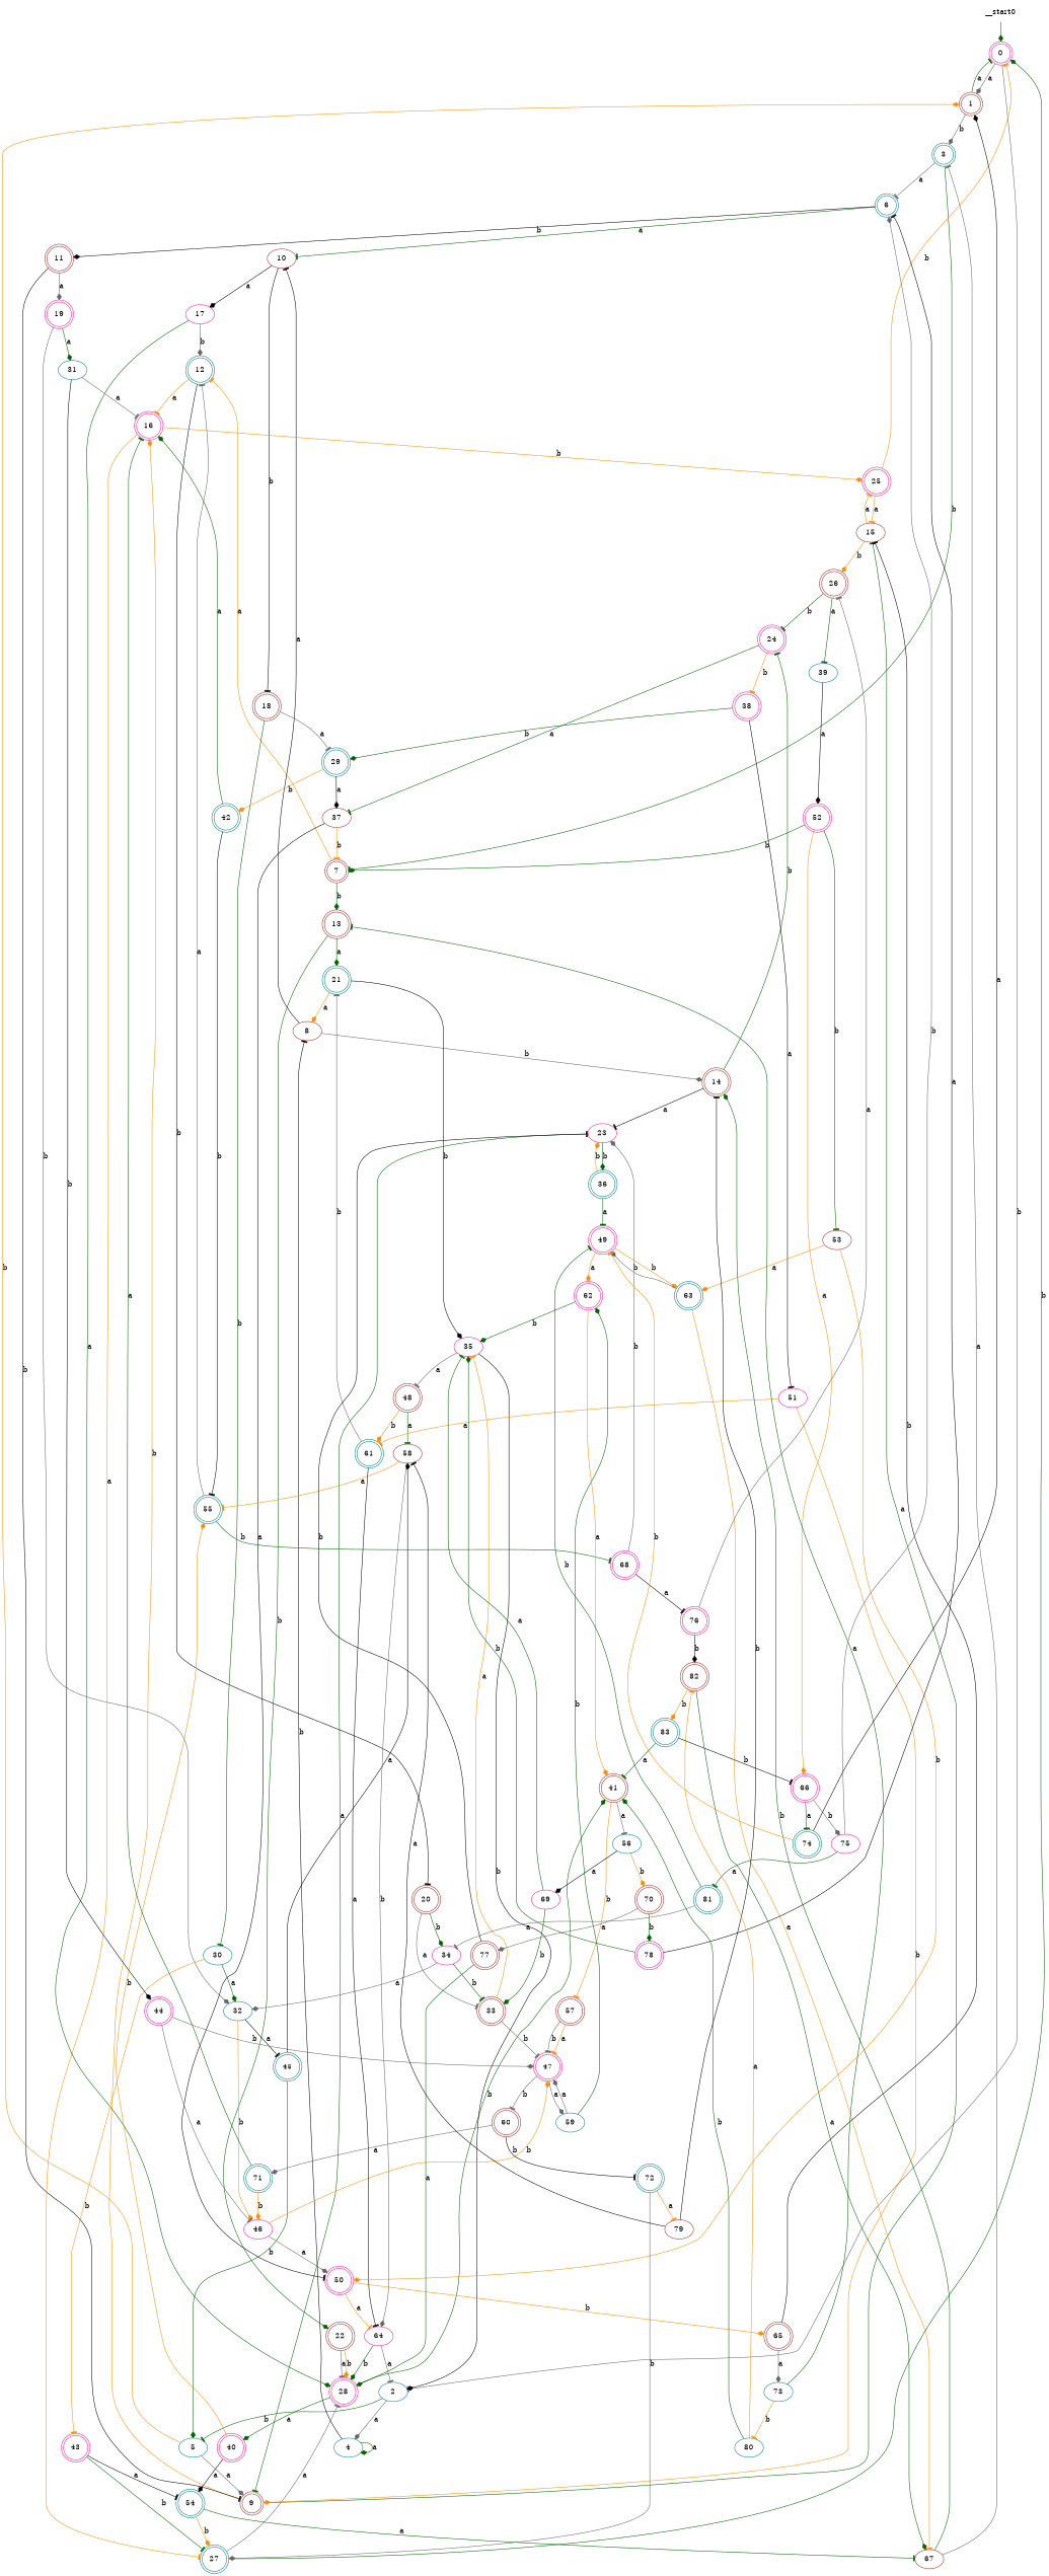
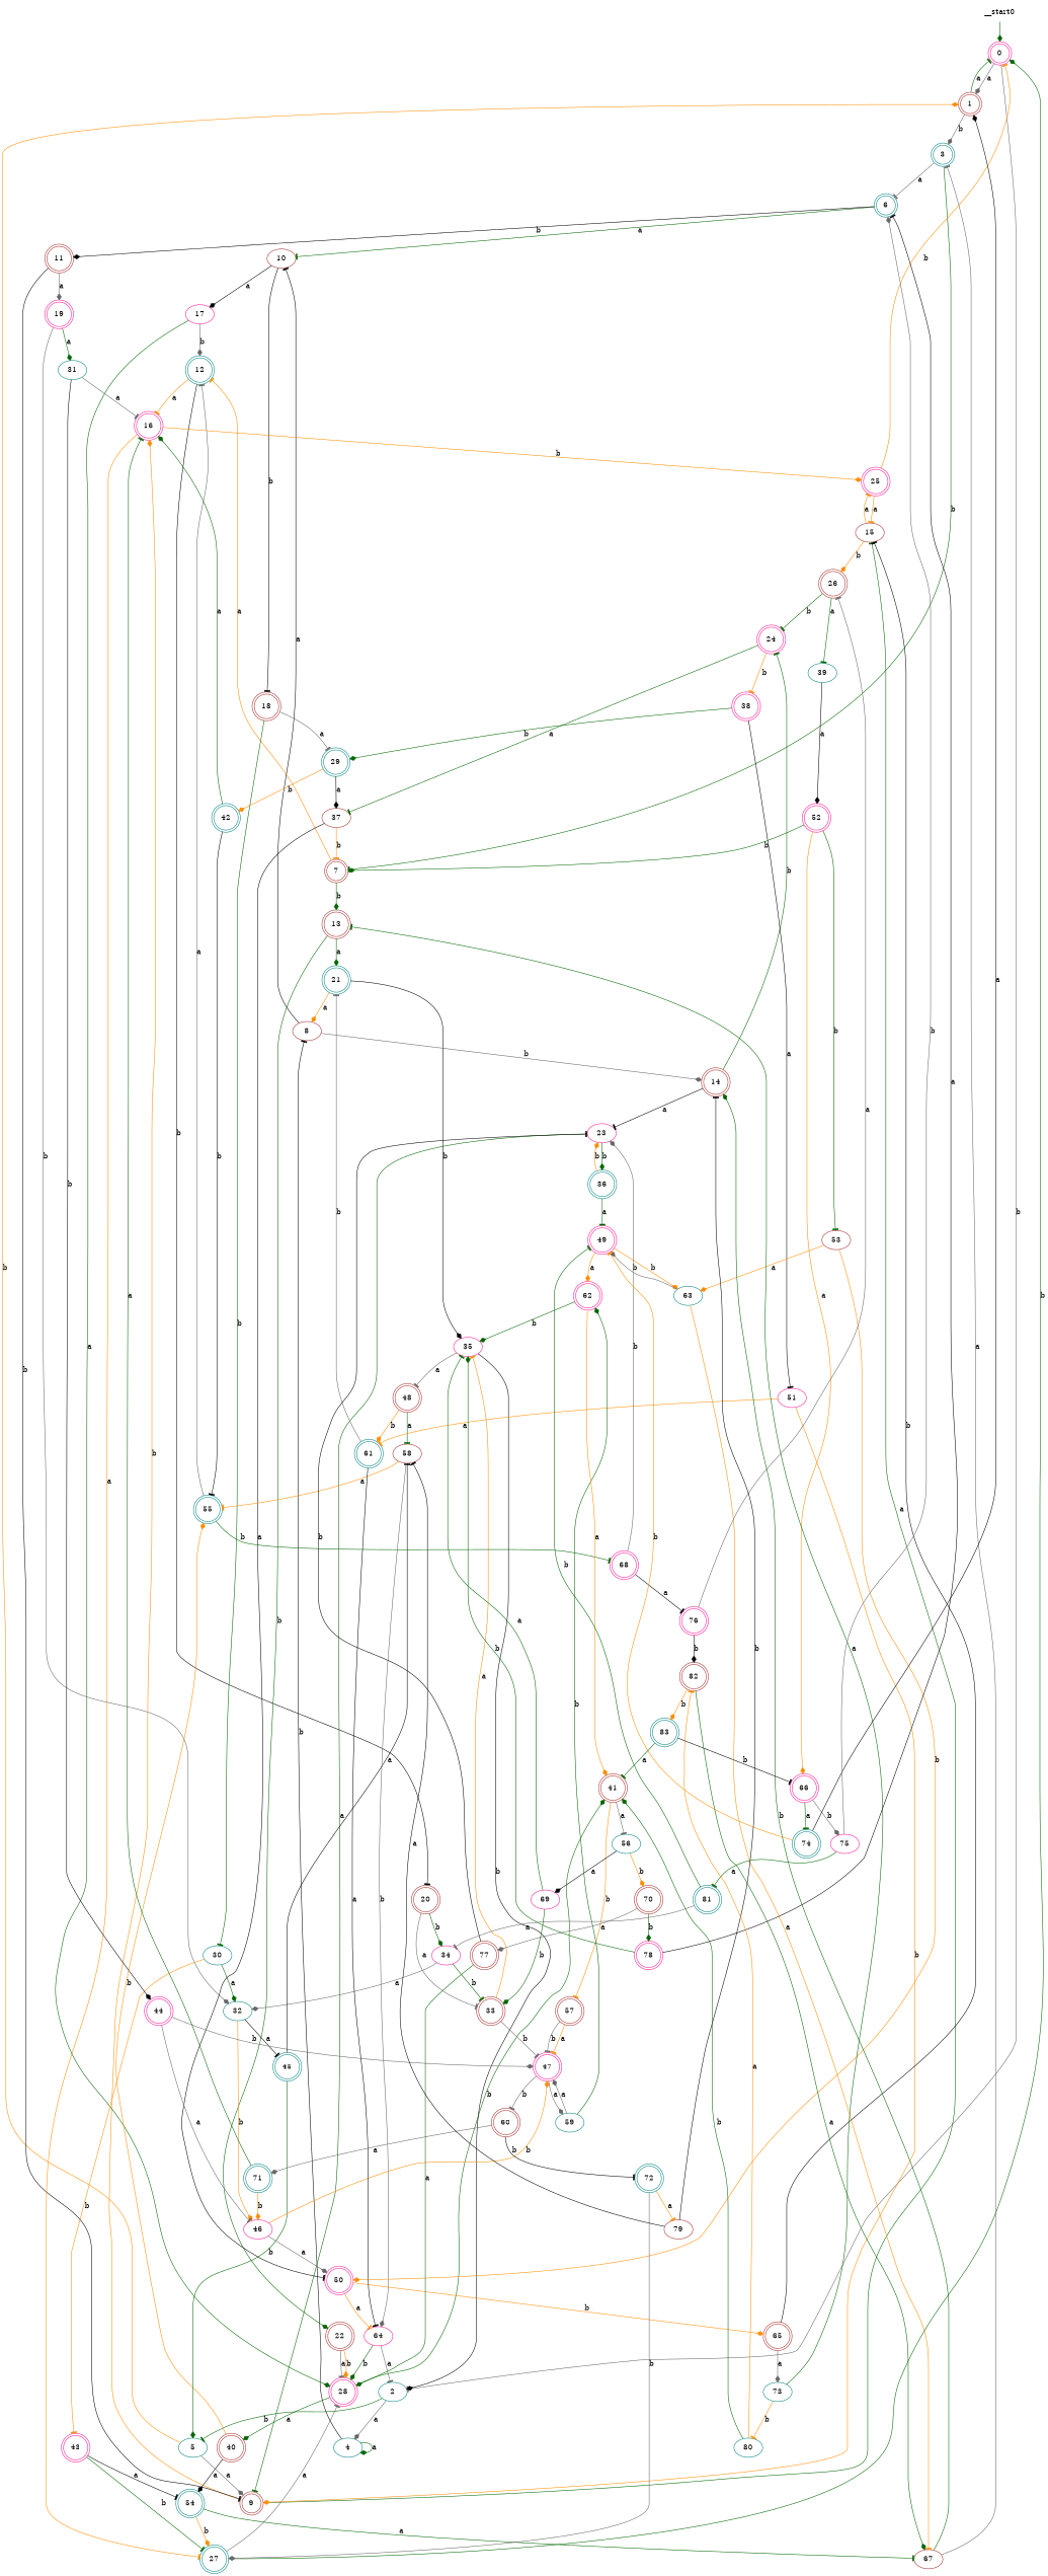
  digraph {
    node [color=deeppink shape=doublecircle]
    edge [arrowhead=diamond color=darkgreen]
    __start0 [shape=none]
    0
    1 [color=brown]
    2 [color=teal shape=""]
    3 [color=teal]
    4 [color=teal shape=""]
    5 [color=teal shape=""]
    6 [color=teal]
    7 [color=brown]
    8 [color=brown shape=""]
    9 [color=brown]
    10 [color=brown shape=""]
    11 [color=brown]
    12 [color=teal]
    13 [color=brown]
    14 [color=brown]
    15 [color=brown shape=""]
    16
    17 [shape=""]
    18 [color=brown]
    19
    20 [color=brown]
    21 [color=teal]
    22 [color=brown]
    23 [shape=""]
    24
    25
    26 [color=brown]
    27 [color=teal]
    28
    29 [color=teal]
    30 [color=teal shape=""]
    31 [color=teal shape=""]
    32 [color=teal shape=""]
    33 [color=brown]
    34 [shape=""]
    35 [shape=""]
    36 [color=teal]
    37 [color=brown shape=""]
    38
    39 [color=teal shape=""]
-   40
+   40 [color=brown]
    41 [color=brown]
    42 [color=teal]
    43
    44
    45 [color=teal]
    46 [shape=""]
    47
    48 [color=brown]
    49
    50
    51 [shape=""]
    52
    54 [color=teal]
    55 [color=teal]
    56 [color=teal shape=""]
    57 [color=brown]
    58 [color=brown shape=""]
    59 [color=teal shape=""]
    60 [color=brown]
    61 [color=teal]
    62
-   63 [color=teal]
+   63 [color=teal shape=""]
    64 [shape=""]
    65 [color=brown]
    53 [color=brown shape=""]
    66
    67 [color=brown shape=""]
    68
    69 [shape=""]
    70 [color=brown]
    71 [color=teal]
    72 [color=teal]
    73 [color=teal shape=""]
    74 [color=teal]
    75 [shape=""]
    76
    77 [color=brown]
    78
    79 [color=brown shape=""]
    80 [color=teal shape=""]
    81 [color=teal]
    82 [color=brown]
    83 [color=teal]
    __start0 -> 0
    0 -> 1 [color=gray40 label=a]
    0 -> 2 [arrowhead=tee color=gray40 label=b]
    1 -> 0 [arrowhead=tee label=a]
    1 -> 3 [color=gray40 label=b]
    2 -> 4 [color=gray40 label=a]
    2 -> 5 [arrowhead=tee label=b]
    3 -> 6 [arrowhead=tee color=gray40 label=a]
    3 -> 7 [arrowhead=tee label=b]
    4 -> 4 [label=a]
    4 -> 8 [arrowhead=tee color=black label=b]
    5 -> 1 [color=darkorange label=b]
    5 -> 9 [color=gray40 label=a]
    6 -> 10 [arrowhead=tee label=a]
    6 -> 11 [color=black label=b]
    7 -> 12 [arrowhead=tee color=darkorange label=a]
    7 -> 13 [label=b]
    8 -> 10 [arrowhead=tee color=black label=a]
    8 -> 14 [color=gray40 label=b]
    9 -> 15 [arrowhead=tee label=a]
    9 -> 16 [color=darkorange label=b]
    10 -> 17 [color=black label=a]
    10 -> 18 [arrowhead=tee color=black label=b]
    11 -> 9 [arrowhead=tee color=black label=b]
    11 -> 19 [color=gray40 label=a]
    12 -> 16 [arrowhead=tee color=darkorange label=a]
    12 -> 20 [arrowhead=tee color=black label=b]
    13 -> 21 [label=a]
    13 -> 22 [label=b]
    14 -> 23 [arrowhead=tee color=black label=a]
    14 -> 24 [arrowhead=tee label=b]
    15 -> 25 [arrowhead=tee color=darkorange label=a]
    15 -> 26 [color=darkorange label=b]
    16 -> 25 [color=darkorange label=b]
    16 -> 27 [arrowhead=tee color=darkorange label=a]
    17 -> 12 [color=gray40 label=b]
    17 -> 28 [label=a]
    18 -> 29 [arrowhead=tee color=gray40 label=a]
    18 -> 30 [arrowhead=tee label=b]
    19 -> 31 [label=a]
    19 -> 32 [color=gray40 label=b]
    20 -> 33 [arrowhead=tee color=gray40 label=a]
    20 -> 34 [label=b]
    21 -> 8 [color=darkorange label=a]
    21 -> 35 [color=black label=b]
    22 -> 28 [arrowhead=tee color=gray40 label=a]
    22 -> 28 [color=darkorange label=b]
    23 -> 9 [arrowhead=tee label=a]
    23 -> 36 [label=b]
    24 -> 37 [arrowhead=tee label=a]
    24 -> 38 [arrowhead=tee color=darkorange label=b]
    25 -> 0 [arrowhead=tee color=darkorange label=b]
    25 -> 15 [arrowhead=tee color=darkorange label=a]
    26 -> 24 [arrowhead=tee label=b]
    26 -> 39 [arrowhead=tee label=a]
    27 -> 0 [label=b]
    27 -> 28 [arrowhead=tee color=gray40 label=a]
    28 -> 40 [label=a]
    28 -> 41 [label=b]
    29 -> 37 [color=black label=a]
    29 -> 42 [color=darkorange label=b]
    30 -> 32 [label=a]
    30 -> 43 [arrowhead=tee color=darkorange label=b]
    31 -> 16 [arrowhead=tee color=gray40 label=a]
    31 -> 44 [color=black label=b]
    32 -> 45 [arrowhead=tee color=black label=a]
    32 -> 46 [color=darkorange label=b]
    33 -> 35 [arrowhead=tee color=darkorange label=a]
    33 -> 47 [arrowhead=tee color=gray40 label=b]
    34 -> 32 [color=gray40 label=a]
    34 -> 33 [arrowhead=tee label=b]
    35 -> 2 [color=black label=b]
    35 -> 48 [arrowhead=tee color=gray40 label=a]
    36 -> 23 [color=darkorange label=b]
    36 -> 49 [arrowhead=tee label=a]
    37 -> 7 [arrowhead=tee color=darkorange label=b]
    37 -> 50 [arrowhead=tee color=black label=a]
    38 -> 29 [label=b]
    38 -> 51 [arrowhead=tee color=black label=a]
    39 -> 52 [color=black label=a]
    40 -> 54 [color=black label=a]
    40 -> 55 [color=darkorange label=b]
    41 -> 56 [arrowhead=tee color=gray40 label=a]
    41 -> 57 [arrowhead=tee color=darkorange label=b]
    42 -> 16 [label=a]
    42 -> 55 [arrowhead=tee color=black label=b]
    43 -> 27 [arrowhead=tee label=b]
    43 -> 54 [arrowhead=tee color=black label=a]
    44 -> 46 [arrowhead=tee color=gray40 label=a]
    44 -> 47 [color=gray40 label=b]
    45 -> 5 [label=b]
-   45 -> 58 [color=black label=a]
+   45 -> 58 [arrowhead=tee color=black label=a]
    46 -> 47 [color=darkorange label=b]
    46 -> 50 [color=gray40 label=a]
    47 -> 59 [color=gray40 label=a]
    47 -> 60 [arrowhead=tee color=gray40 label=b]
    48 -> 58 [arrowhead=tee label=a]
    48 -> 61 [color=darkorange label=b]
    49 -> 62 [color=darkorange label=a]
    49 -> 63 [color=darkorange label=b]
    50 -> 64 [arrowhead=tee color=darkorange label=a]
    50 -> 65 [color=darkorange label=b]
    51 -> 9 [color=darkorange label=b]
    51 -> 61 [arrowhead=tee color=darkorange label=a]
    52 -> 7 [label=b]
    52 -> 53 [arrowhead=tee label=b]
    52 -> 66 [color=darkorange label=a]
    54 -> 27 [color=darkorange label=b]
    54 -> 67 [arrowhead=tee label=a]
    55 -> 12 [arrowhead=tee color=gray40 label=a]
    55 -> 68 [arrowhead=tee label=b]
    56 -> 69 [color=black label=a]
    56 -> 70 [color=darkorange label=b]
    57 -> 47 [arrowhead=tee color=darkorange label=a]
    57 -> 47 [arrowhead=tee color=gray40 label=b]
    58 -> 55 [arrowhead=tee color=darkorange label=a]
    58 -> 64 [color=gray40 label=b]
    59 -> 47 [color=gray40 label=a]
    59 -> 62 [label=b]
    60 -> 71 [color=gray40 label=a]
    60 -> 72 [arrowhead=tee color=black label=b]
    61 -> 21 [arrowhead=tee color=gray40 label=b]
    61 -> 64 [arrowhead=tee color=black label=a]
    62 -> 35 [label=b]
    62 -> 41 [color=darkorange label=a]
    63 -> 49 [color=gray40 label=b]
    63 -> 67 [arrowhead=tee color=darkorange label=a]
    64 -> 2 [arrowhead=tee color=gray40 label=a]
    64 -> 28 [label=b]
    65 -> 15 [arrowhead=tee color=black label=b]
    65 -> 73 [color=gray40 label=a]
    53 -> 50 [color=darkorange label=b]
    53 -> 63 [color=darkorange label=a]
    66 -> 74 [arrowhead=tee label=a]
    66 -> 75 [color=gray40 label=b]
    67 -> 3 [arrowhead=tee color=gray40 label=a]
    67 -> 14 [label=b]
    68 -> 23 [color=gray40 label=b]
    68 -> 76 [arrowhead=tee color=black label=a]
    69 -> 33 [label=b]
    69 -> 35 [arrowhead=tee label=a]
    70 -> 77 [color=gray40 label=a]
    70 -> 78 [label=b]
    71 -> 16 [arrowhead=tee label=a]
    71 -> 46 [color=darkorange label=b]
    72 -> 27 [color=gray40 label=b]
    72 -> 79 [arrowhead=tee color=darkorange label=a]
    73 -> 13 [arrowhead=tee label=a]
    73 -> 80 [arrowhead=tee color=darkorange label=b]
    74 -> 1 [color=black label=a]
    74 -> 49 [arrowhead=tee color=darkorange label=b]
    75 -> 6 [color=gray40 label=b]
    75 -> 81 [arrowhead=tee label=a]
    76 -> 26 [arrowhead=tee color=gray40 label=a]
    76 -> 82 [color=black label=b]
    77 -> 23 [arrowhead=tee color=black label=b]
    77 -> 28 [label=a]
    78 -> 6 [arrowhead=tee color=black label=a]
    78 -> 35 [label=b]
    79 -> 14 [arrowhead=tee color=black label=b]
    79 -> 58 [arrowhead=tee color=black label=a]
    80 -> 41 [label=b]
    80 -> 82 [arrowhead=tee color=darkorange label=a]
    81 -> 34 [arrowhead=tee color=gray40 label=a]
    81 -> 49 [arrowhead=tee label=b]
    82 -> 67 [label=a]
    82 -> 83 [color=darkorange label=b]
    83 -> 41 [arrowhead=tee label=a]
    83 -> 66 [arrowhead=tee color=black label=b]
  }
